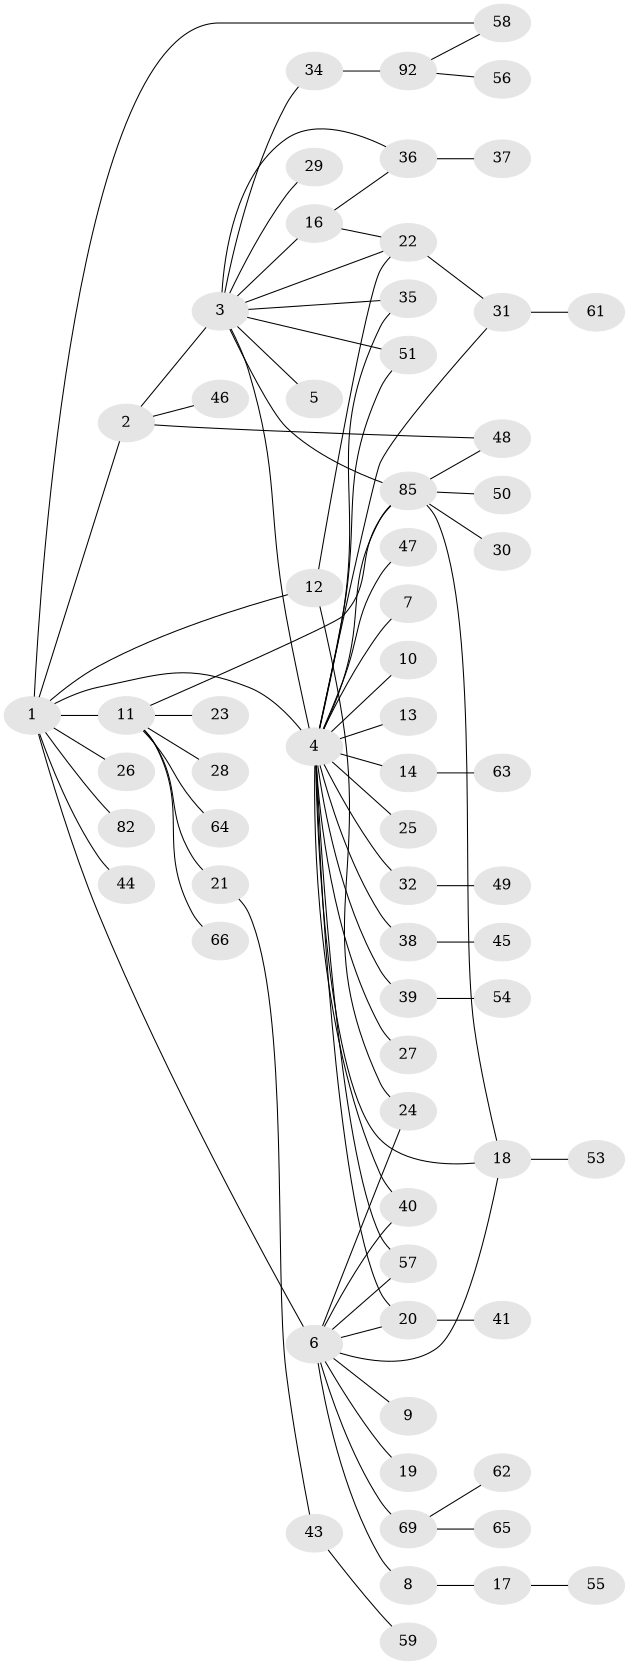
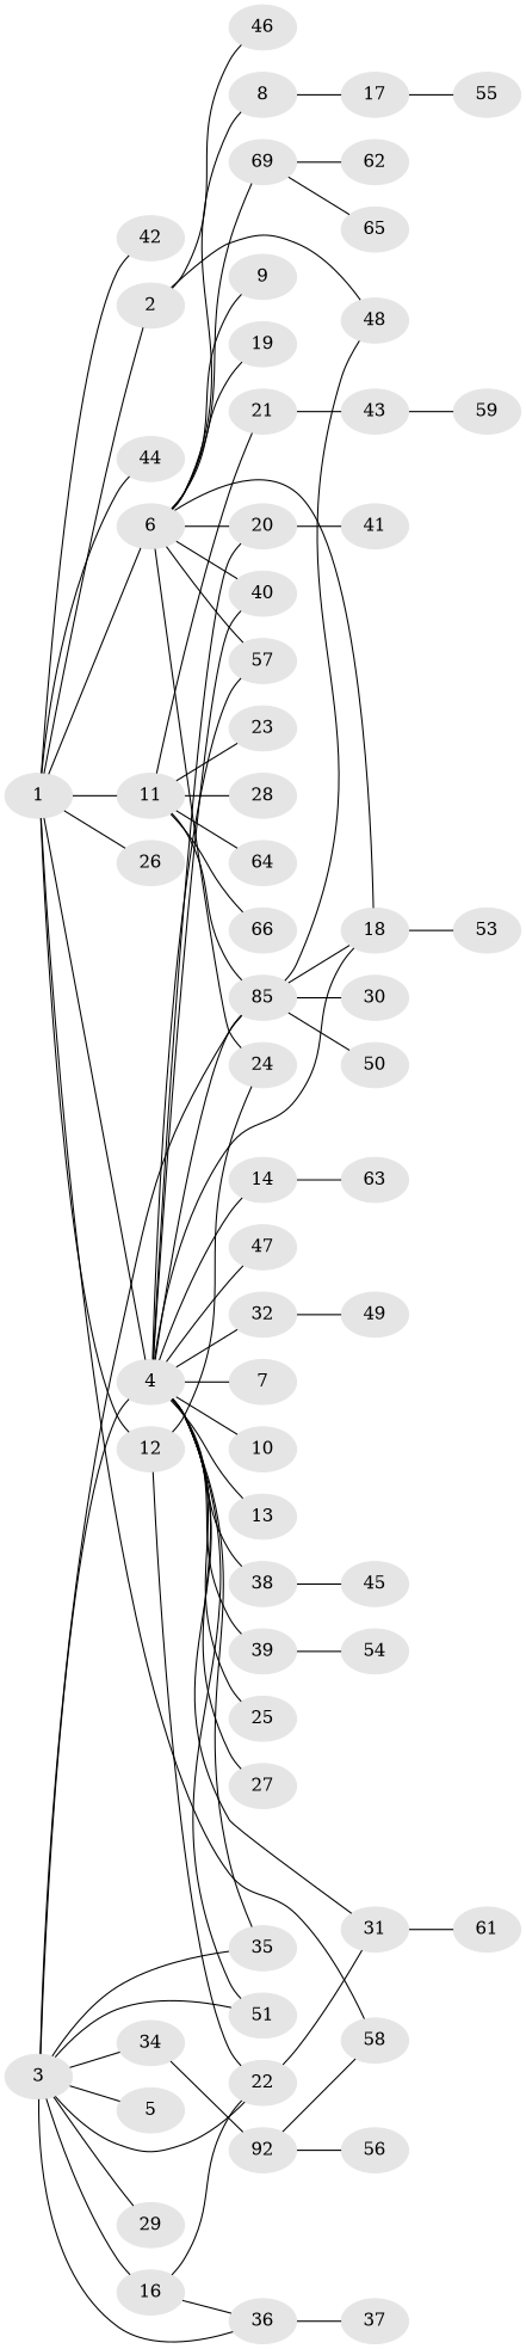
  graph {
    rankdir=LR
    node [color=gray90 style=filled]
    1
    2
    4
    6
    11
    12
    26
-   42 [label=82]
+   42
    44
    58
    3
    46
    48
    n14 [label=85]
    35
    51
    7
    10
    13
    14
    18
    20
    25
    27
    31
    32
    38
    39
    40
    47
    57
    8
    9
    19
    24
    n36 [label=69]
    21
    23
    28
    64
    66
    22
    5
    16
    29
    34
    36
    30
    50
    n50 [label=92]
    37
    63
    53
    41
    61
    49
    45
    54
    17
    62
    65
    55
    43
    59
    56
    1 -- 2
    1 -- 4
    1 -- 6
    1 -- 11
    1 -- 12
    1 -- 26
    1 -- 42
    1 -- 44
    1 -- 58
-   2 -- 3
    2 -- 46
    2 -- 48
    4 -- n14
    4 -- 35
    4 -- 51
    4 -- 7
    4 -- 10
    4 -- 13
    4 -- 14
    4 -- 18
    4 -- 20
    4 -- 25
    4 -- 27
    4 -- 31
    4 -- 32
    4 -- 38
    4 -- 39
    4 -- 40
    4 -- 47
    4 -- 57
    6 -- 18
    6 -- 20
    6 -- 40
    6 -- 57
    6 -- 8
    6 -- 9
    6 -- 19
    6 -- 24
    6 -- n36
    11 -- n14
    11 -- 21
    11 -- 23
    11 -- 28
    11 -- 64
    11 -- 66
    12 -- 24
    12 -- 22
    3 -- 4
    3 -- n14
    3 -- 35
    3 -- 51
    3 -- 22
    3 -- 5
    3 -- 16
    3 -- 29
    3 -- 34
    3 -- 36
    n14 -- 48
    n14 -- 18
    n14 -- 30
    n14 -- 50
    14 -- 63
    18 -- 53
    20 -- 41
    31 -- 61
    32 -- 49
    38 -- 45
    39 -- 54
    8 -- 17
    n36 -- 62
    n36 -- 65
    21 -- 43
    22 -- 31
    16 -- 22
    16 -- 36
    34 -- n50
    36 -- 37
    n50 -- 58
    n50 -- 56
    17 -- 55
    43 -- 59
  }
